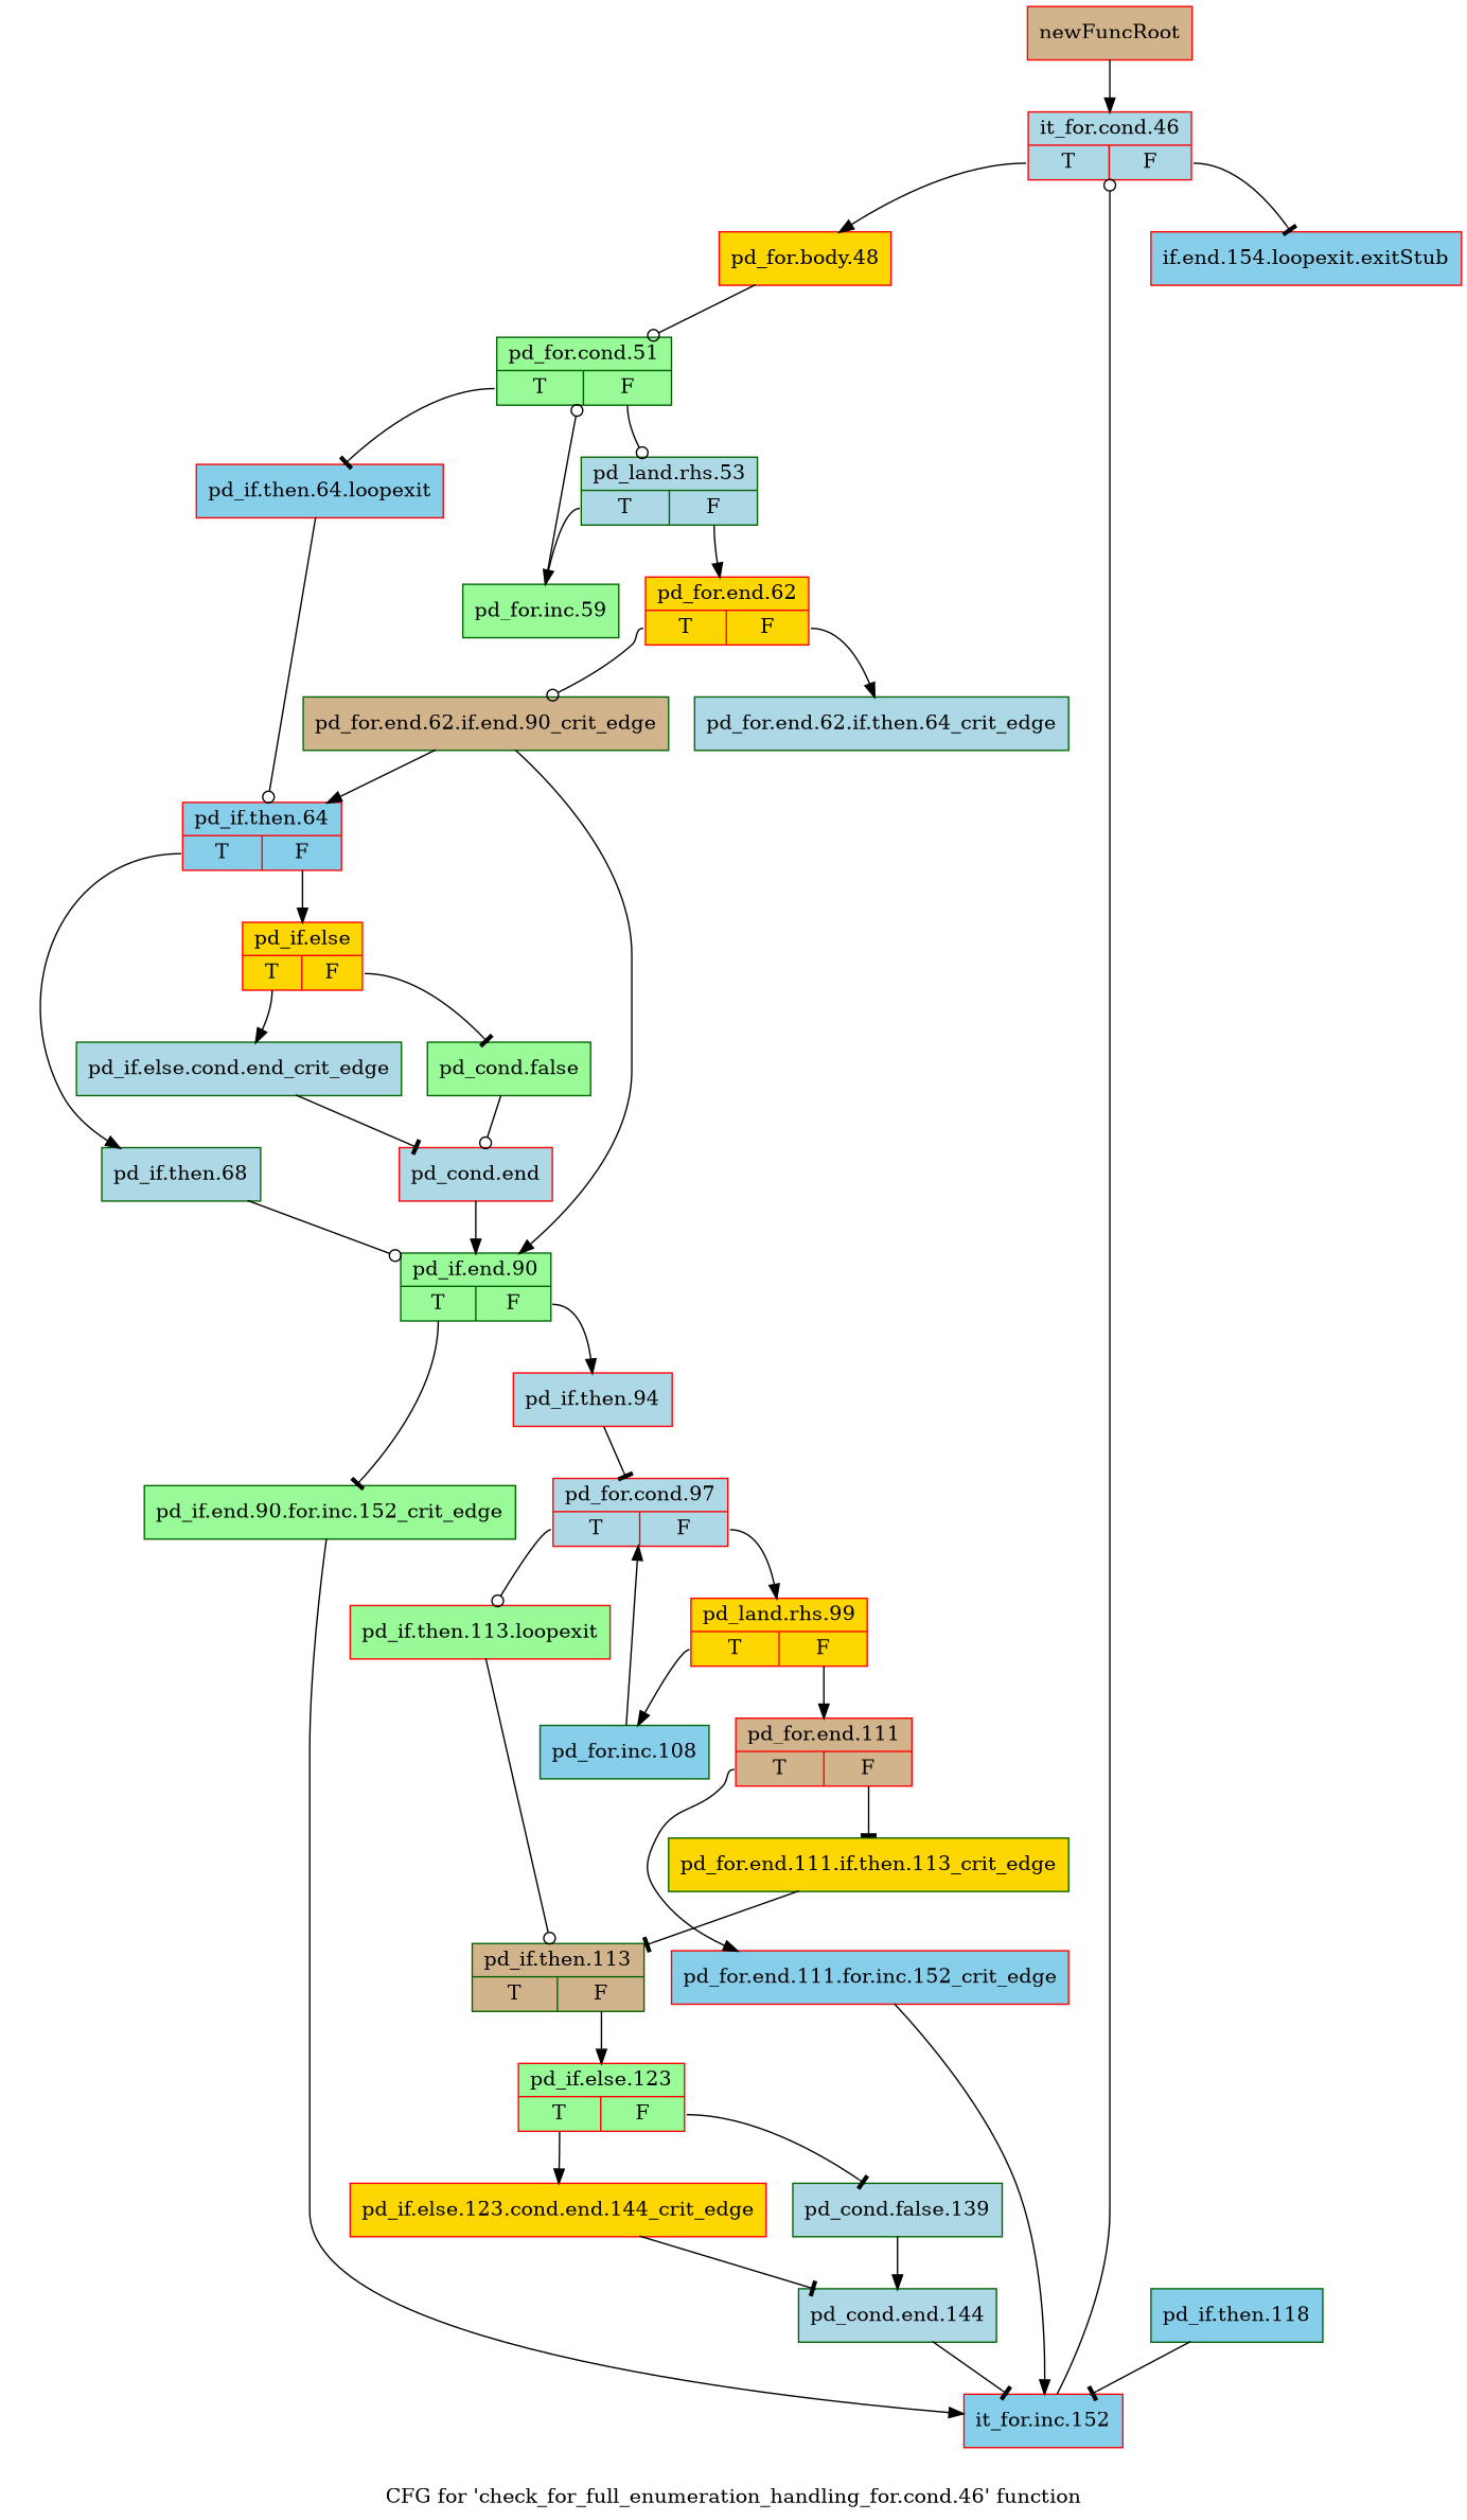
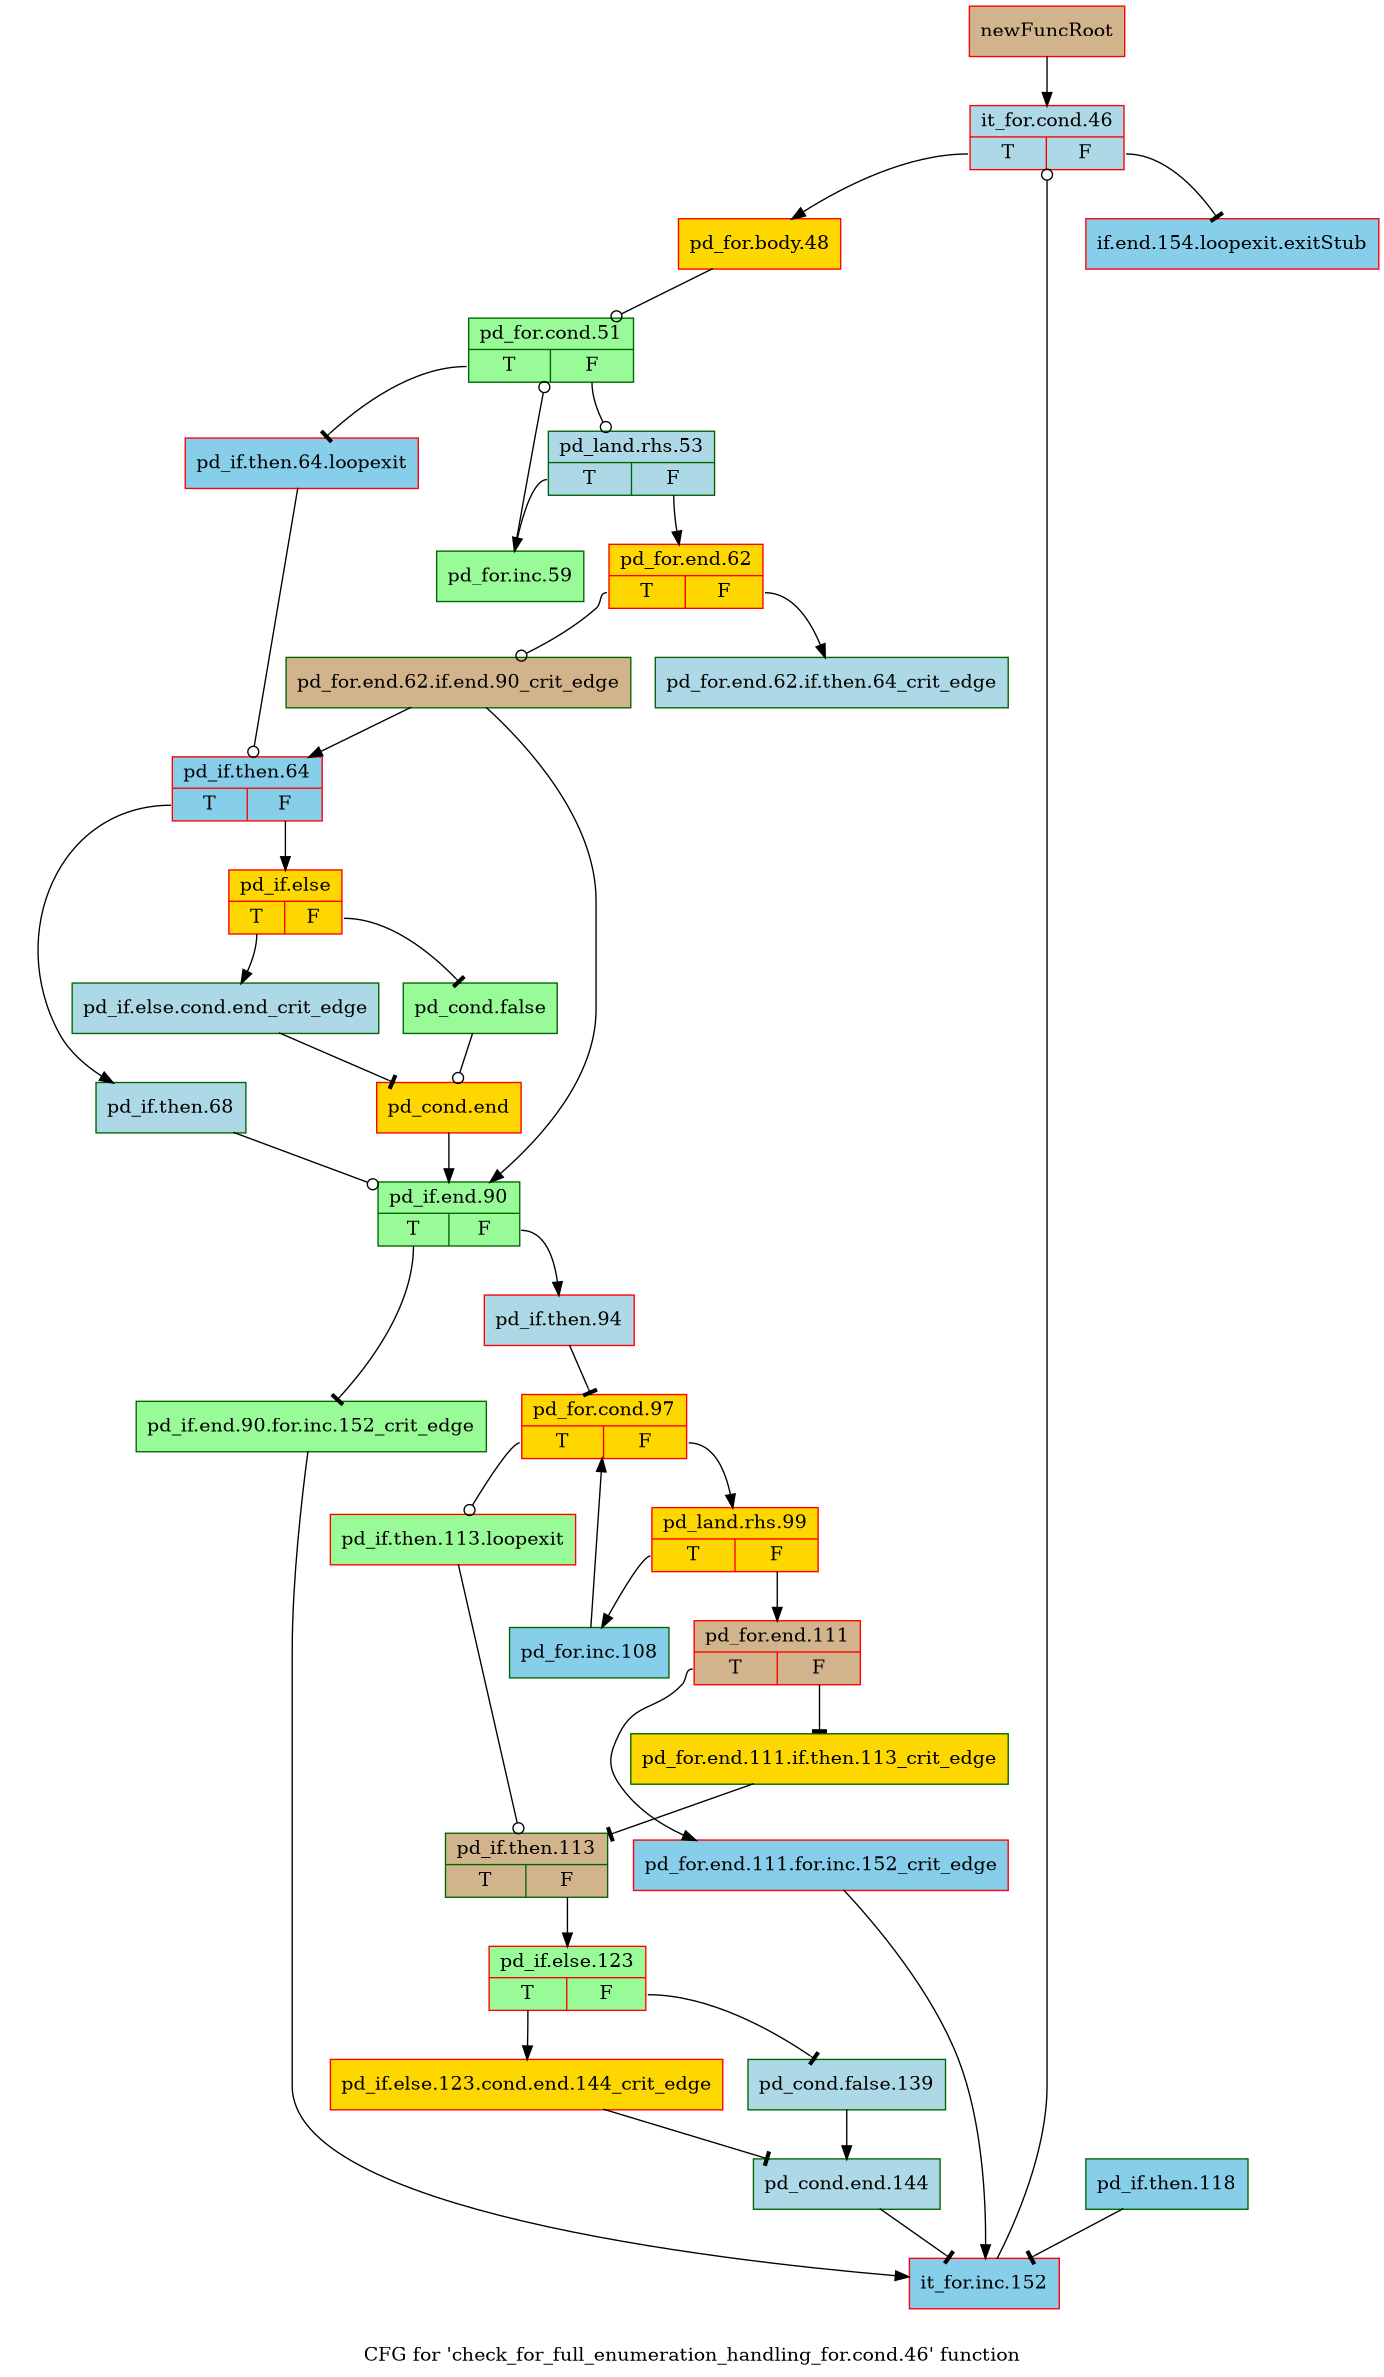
  digraph {
    label="CFG for 'check_for_full_enumeration_handling_for.cond.46' function"
    node [color=red fillcolor=lightblue shape=record style=filled]
    edge [arrowhead=normal]
    n1 [fillcolor=tan label="{newFuncRoot}"]
    n2 [label="{it_for.cond.46|{<s0>T|<s1>F}}"]
    n3 [fillcolor=skyblue label="{if.end.154.loopexit.exitStub}"]
    n4 [fillcolor=gold label="{pd_for.body.48}"]
    n5 [color=darkgreen fillcolor=palegreen label="{pd_for.cond.51|{<s0>T|<s1>F}}"]
    n6 [fillcolor=skyblue label="{pd_if.then.64.loopexit}"]
    n7 [color=darkgreen label="{pd_land.rhs.53|{<s0>T|<s1>F}}"]
    n8 [fillcolor=skyblue label="{pd_if.then.64|{<s0>T|<s1>F}}"]
    n9 [color=darkgreen fillcolor=palegreen label="{pd_for.inc.59}"]
    n10 [fillcolor=gold label="{pd_for.end.62|{<s0>T|<s1>F}}"]
    n11 [color=darkgreen label="{pd_if.then.68}"]
    n12 [fillcolor=gold label="{pd_if.else|{<s0>T|<s1>F}}"]
    n13 [color=darkgreen fillcolor=tan label="{pd_for.end.62.if.end.90_crit_edge}"]
    n14 [color=darkgreen label="{pd_for.end.62.if.then.64_crit_edge}"]
    n15 [color=darkgreen fillcolor=palegreen label="{pd_if.end.90|{<s0>T|<s1>F}}"]
    n16 [color=darkgreen fillcolor=palegreen label="{pd_if.end.90.for.inc.152_crit_edge}"]
    n17 [label="{pd_if.then.94}"]
    n18 [color=darkgreen label="{pd_if.else.cond.end_crit_edge}"]
    n19 [color=darkgreen fillcolor=palegreen label="{pd_cond.false}"]
    n20 [fillcolor=skyblue label="{it_for.inc.152}"]
-   n21 [label="{pd_for.cond.97|{<s0>T|<s1>F}}"]
-   n22 [label="{pd_cond.end}"]
+   n21 [fillcolor=gold label="{pd_for.cond.97|{<s0>T|<s1>F}}"]
+   n22 [fillcolor=gold label="{pd_cond.end}"]
    n23 [fillcolor=palegreen label="{pd_if.then.113.loopexit}"]
    n24 [fillcolor=gold label="{pd_land.rhs.99|{<s0>T|<s1>F}}"]
    n25 [color=darkgreen fillcolor=tan label="{pd_if.then.113|{<s0>T|<s1>F}}"]
    n26 [color=darkgreen fillcolor=skyblue label="{pd_for.inc.108}"]
    n27 [fillcolor=tan label="{pd_for.end.111|{<s0>T|<s1>F}}"]
    n28 [fillcolor=palegreen label="{pd_if.else.123|{<s0>T|<s1>F}}"]
    n29 [fillcolor=skyblue label="{pd_for.end.111.for.inc.152_crit_edge}"]
    n30 [color=darkgreen fillcolor=gold label="{pd_for.end.111.if.then.113_crit_edge}"]
    n31 [color=darkgreen fillcolor=skyblue label="{pd_if.then.118}"]
    n32 [fillcolor=gold label="{pd_if.else.123.cond.end.144_crit_edge}"]
    n33 [color=darkgreen label="{pd_cond.false.139}"]
    n34 [color=darkgreen label="{pd_cond.end.144}"]
    n1 -> n2
    n2 -> n3 [arrowhead=tee tailport=s1]
    n2 -> n4 [tailport=s0]
    n4 -> n5 [arrowhead=odot]
    n5 -> n6 [arrowhead=tee tailport=s0]
    n5 -> n7 [arrowhead=odot tailport=s1]
    n6 -> n8 [arrowhead=odot]
    n7 -> n9 [tailport=s0]
    n7 -> n10 [tailport=s1]
    n8 -> n11 [tailport=s0]
    n8 -> n12 [tailport=s1]
    n9 -> n5 [arrowhead=odot]
    n10 -> n13 [arrowhead=odot tailport=s0]
    n10 -> n14 [tailport=s1]
    n11 -> n15 [arrowhead=odot]
    n12 -> n18 [tailport=s0]
    n12 -> n19 [arrowhead=tee tailport=s1]
    n13 -> n8
    n13 -> n15
    n15 -> n16 [arrowhead=tee tailport=s0]
    n15 -> n17 [tailport=s1]
    n16 -> n20
    n17 -> n21 [arrowhead=tee]
    n18 -> n22 [arrowhead=tee]
    n19 -> n22 [arrowhead=odot]
    n20 -> n2 [arrowhead=odot]
    n21 -> n23 [arrowhead=odot tailport=s0]
    n21 -> n24 [tailport=s1]
    n22 -> n15
    n23 -> n25 [arrowhead=odot]
    n24 -> n26 [tailport=s0]
    n24 -> n27 [tailport=s1]
    n25 -> n28 [tailport=s1]
    n26 -> n21
    n27 -> n29 [tailport=s0]
    n27 -> n30 [arrowhead=tee tailport=s1]
    n28 -> n32 [tailport=s0]
    n28 -> n33 [arrowhead=tee tailport=s1]
    n29 -> n20
    n30 -> n25 [arrowhead=tee]
    n31 -> n20 [arrowhead=tee]
    n32 -> n34 [arrowhead=tee]
    n33 -> n34
    n34 -> n20 [arrowhead=tee]
  }
